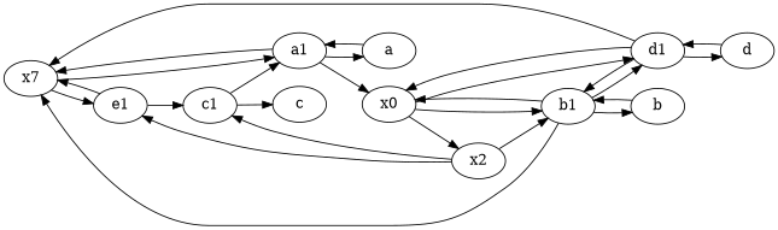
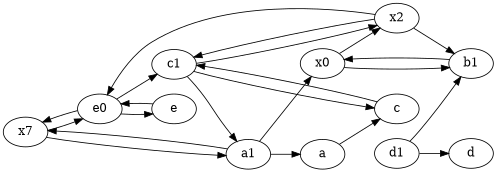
  digraph {
    rankdir=LR
    n1 [label=x7]
-   e1
+   e1 [label=e0]
    c1
+   e
    a1
    x0
    a
-   b
    b1
    d1
    c
    x2
    d
    n1 -> e1
    n1 -> a1
    e1 -> n1
    e1 -> c1
+   e1 -> e
    c1 -> a1
    c1 -> c
+   c1 -> x2
+   e -> e1
    a1 -> n1
    a1 -> x0
    a1 -> a
    x0 -> b1
-   x0 -> d1
    x0 -> x2
-   a -> a1
-   b -> b1
-   b1 -> n1
+   a -> c
    b1 -> x0
-   b1 -> b
-   b1 -> d1
-   d1 -> n1
-   d1 -> x0
    d1 -> b1
    d1 -> d
+   c -> c1
    x2 -> e1
    x2 -> c1
    x2 -> b1
-   d -> d1
  }
